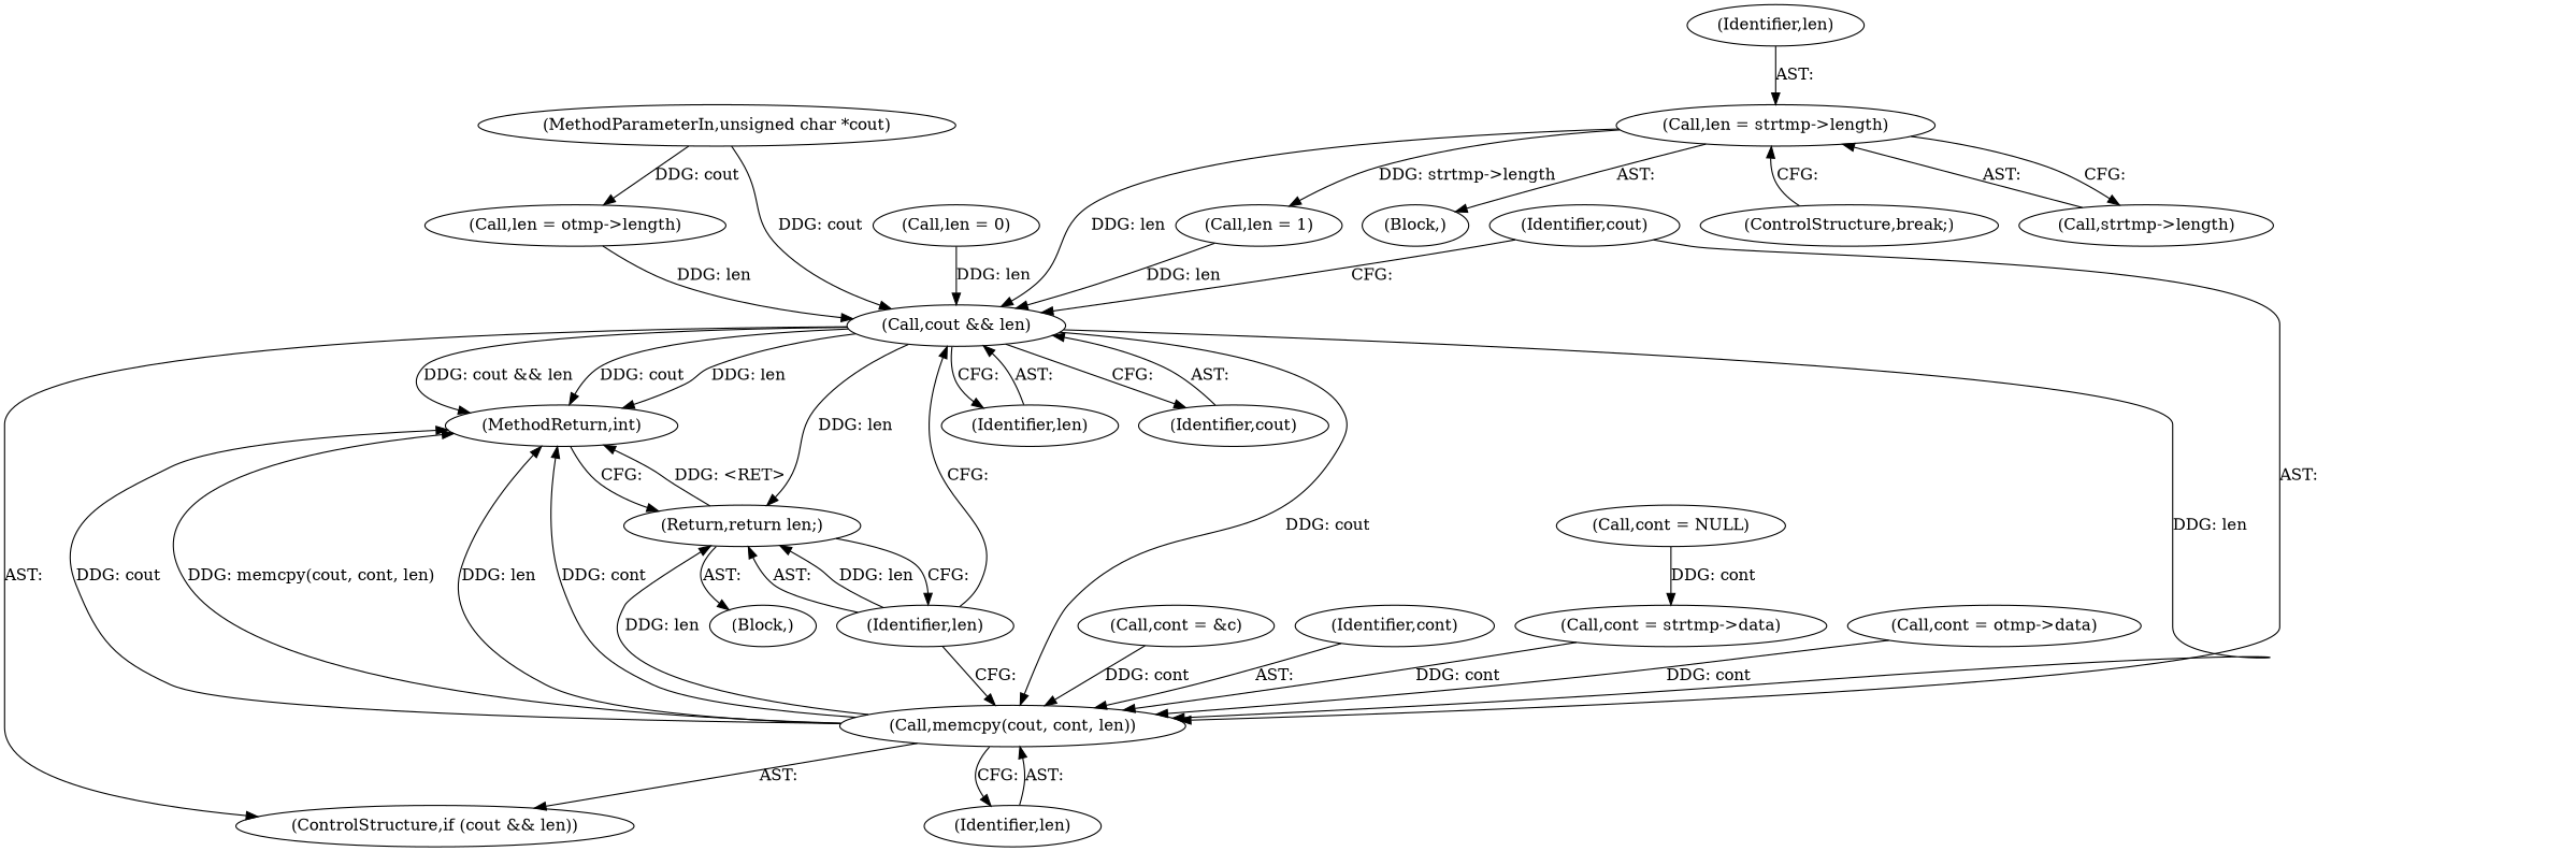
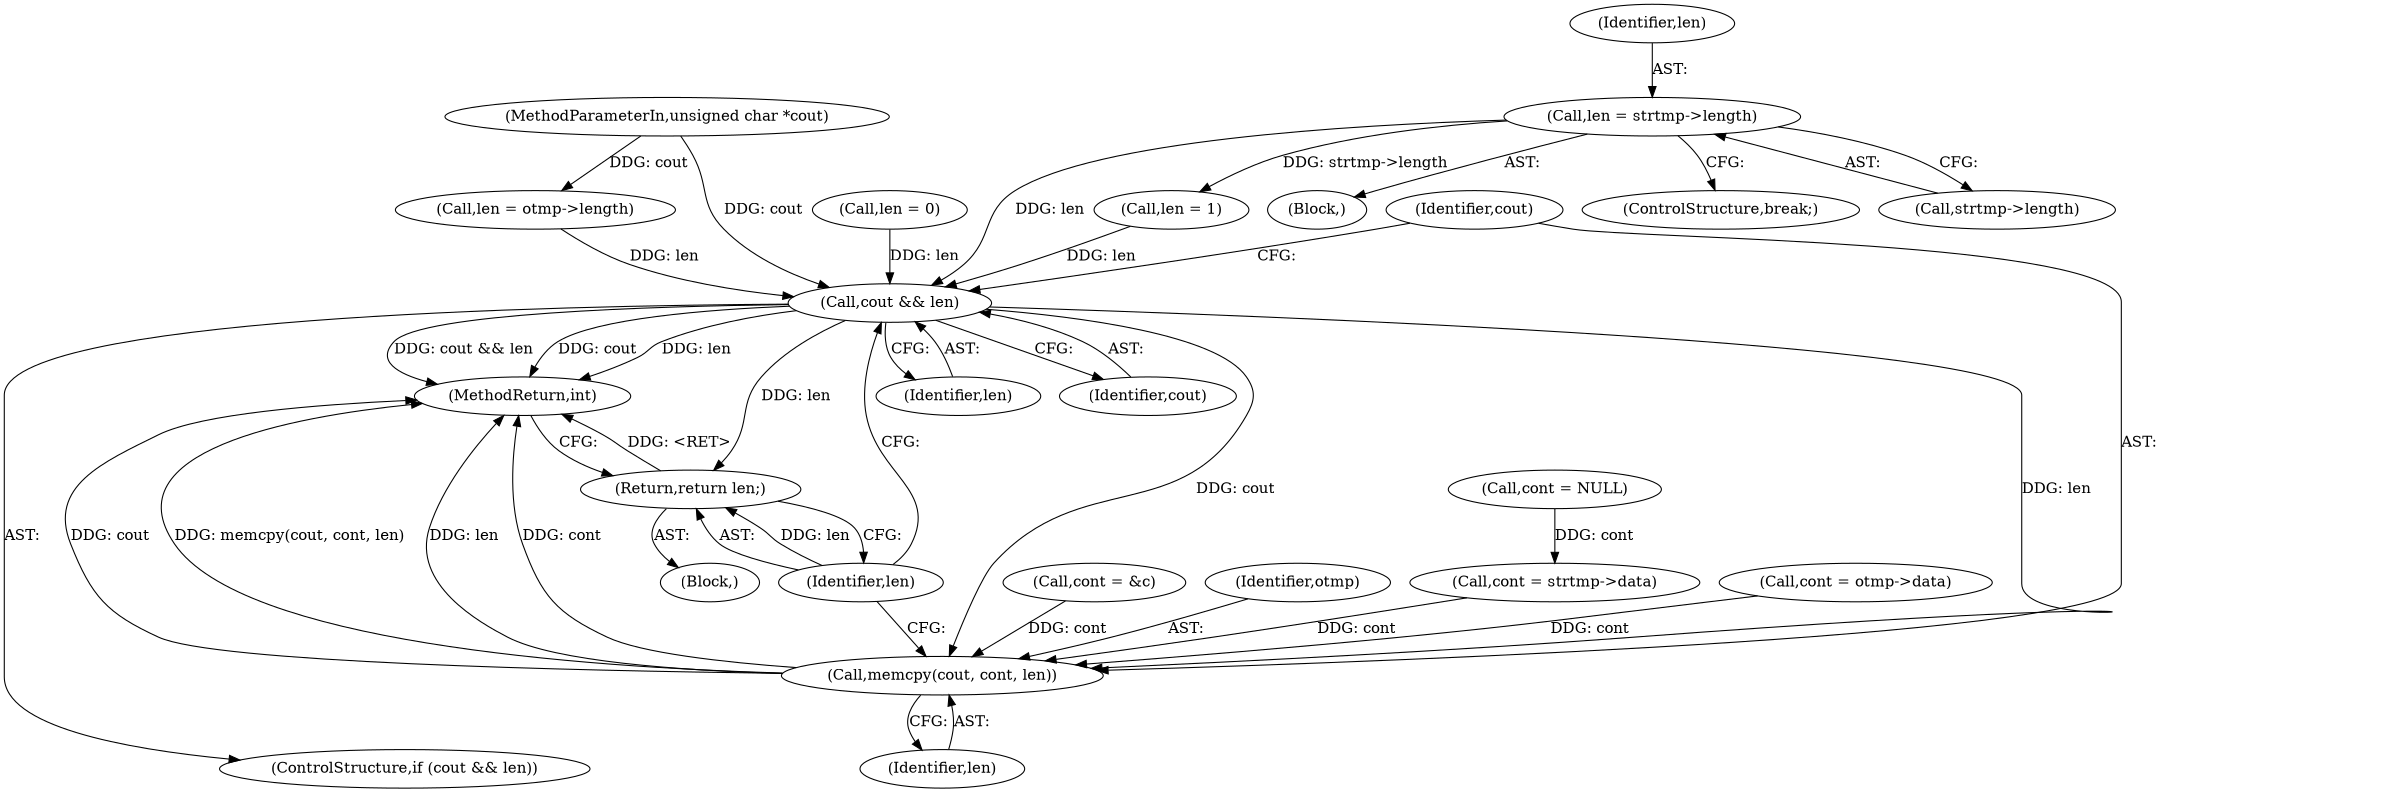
  digraph {
    n1 [label="(Call,len = strtmp->length)"]
    n2 [label="(Call,cout && len)"]
    n3 [label="(Call,strtmp->length)"]
    n4 [label="(Block,)"]
    n5 [label="(Call,len = 1)"]
    n6 [label="(MethodReturn,int)"]
    n7 [label="(Call,memcpy(cout, cont, len))"]
    n8 [label="(Return,return len;)"]
    n9 [label="(ControlStructure,if (cout && len))"]
    n10 [label="(Identifier,len)"]
    n11 [label="(Identifier,cout)"]
    n12 [label="(Identifier,len)"]
    n13 [label="(Block,)"]
    n14 [label="(Identifier,len)"]
    n15 [label="(Call,cont = strtmp->data)"]
    n16 [label="(Call,cont = &c)"]
    n17 [label="(Call,len = otmp->length)"]
    n18 [label="(Call,cont = NULL)"]
    n19 [label="(ControlStructure,break;)"]
    n20 [label="(Identifier,len)"]
-   n21 [label="(Identifier,cont)"]
+   n21 [label="(Identifier,otmp)"]
    n22 [label="(Identifier,cout)"]
    n23 [label="(Call,cont = otmp->data)"]
    n24 [label="(Call,len = 0)"]
    n25 [label="(MethodParameterIn,unsigned char *cout)"]
    n1 -> n2 [label="DDG: len"]
    n1 -> n3 [label="CFG: "]
    n1 -> n4 [label="AST: "]
    n1 -> n5 [label="DDG: strtmp->length"]
    n2 -> n6 [label="DDG: cout && len"]
    n2 -> n6 [label="DDG: cout"]
    n2 -> n6 [label="DDG: len"]
    n2 -> n7 [label="DDG: cout"]
    n2 -> n7 [label="DDG: len"]
    n2 -> n8 [label="DDG: len"]
    n2 -> n9 [label="AST: "]
    n2 -> n10 [label="CFG: "]
    n2 -> n11 [label="CFG: "]
    n3 -> n1 [label="AST: "]
    n5 -> n2 [label="DDG: len"]
    n6 -> n8 [label="CFG: "]
    n7 -> n6 [label="DDG: cout"]
    n7 -> n6 [label="DDG: memcpy(cout, cont, len)"]
    n7 -> n6 [label="DDG: len"]
    n7 -> n6 [label="DDG: cont"]
-   n7 -> n8 [label="DDG: len"]
-   n7 -> n9 [label="AST: "]
    n7 -> n12 [label="CFG: "]
    n8 -> n6 [label="DDG: <RET>"]
    n8 -> n13 [label="AST: "]
    n8 -> n14 [label="CFG: "]
    n10 -> n2 [label="AST: "]
    n11 -> n2 [label="AST: "]
    n12 -> n7 [label="AST: "]
    n14 -> n2 [label="CFG: "]
    n14 -> n7 [label="CFG: "]
    n14 -> n8 [label="AST: "]
    n14 -> n8 [label="DDG: len"]
    n15 -> n7 [label="DDG: cont"]
    n16 -> n7 [label="DDG: cont"]
    n17 -> n2 [label="DDG: len"]
    n18 -> n15 [label="DDG: cont"]
-   n19 -> n1 [label="CFG: "]
+   n1 -> n19 [label="CFG: "]
    n20 -> n1 [label="AST: "]
    n21 -> n7 [label="AST: "]
    n22 -> n2 [label="CFG: "]
    n22 -> n7 [label="AST: "]
    n23 -> n7 [label="DDG: cont"]
    n24 -> n2 [label="DDG: len"]
    n25 -> n2 [label="DDG: cout"]
    n25 -> n17 [label="DDG: cout"]
  }
